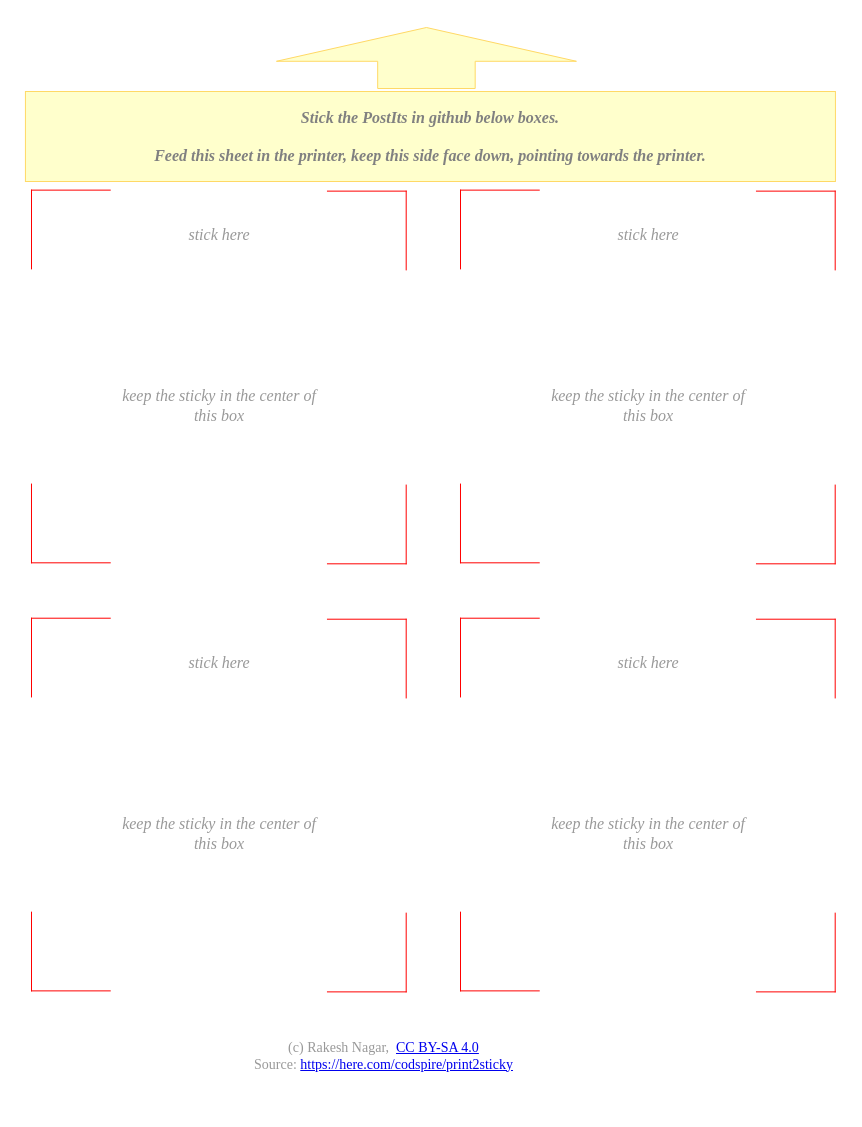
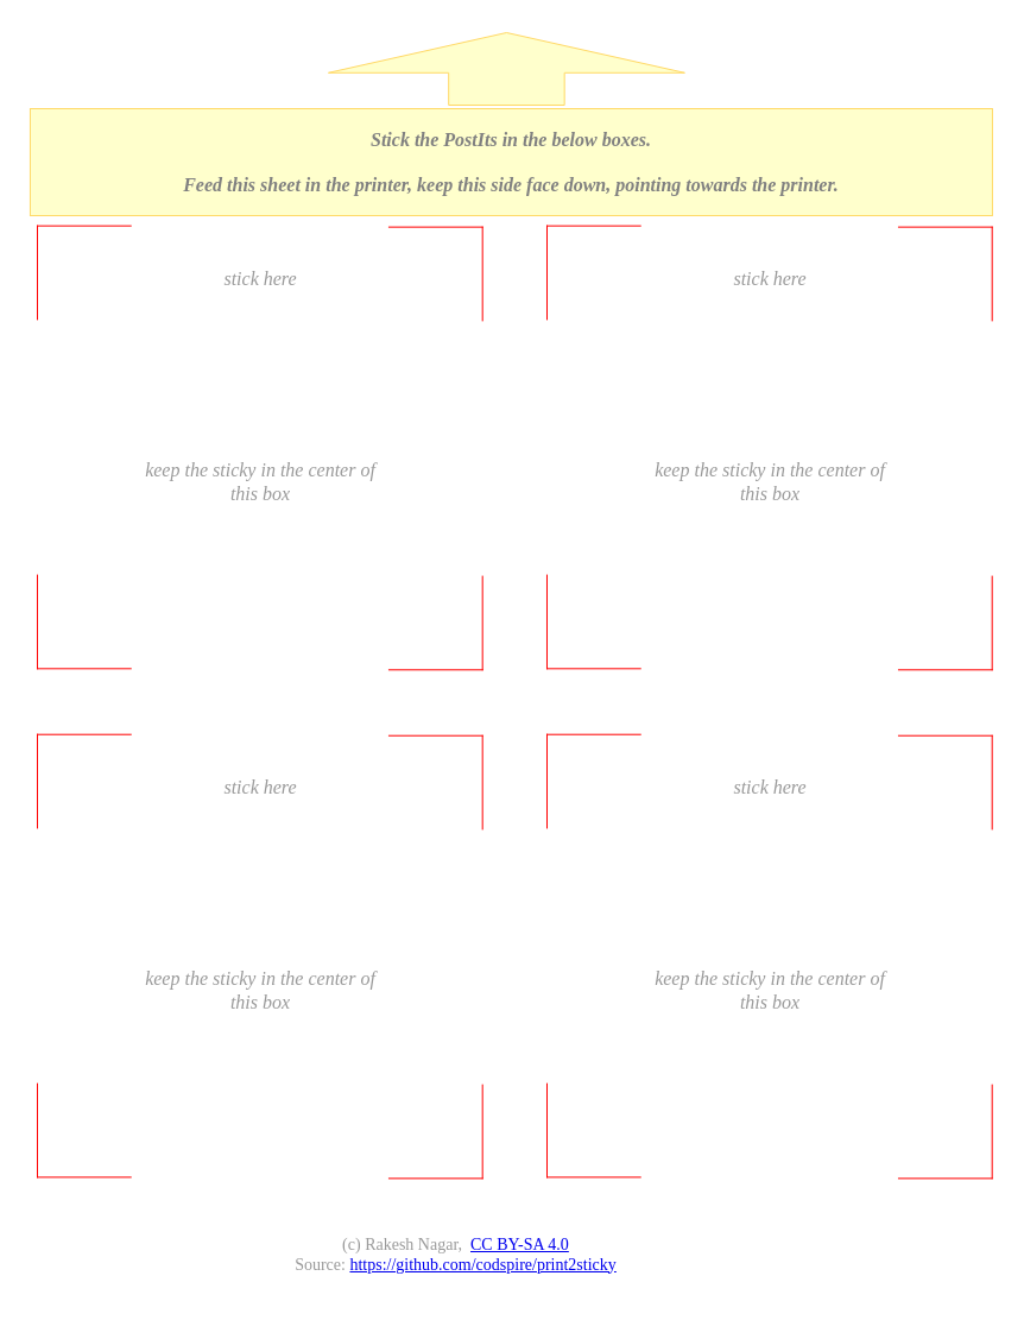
  <mxCell id="0" />
  <mxCell id="1" value="1" style="" parent="0" />
  <mxCell id="2" value="" style="shape=image;verticalLabelPosition=bottom;labelBackgroundColor=#ffffff;verticalAlign=top;aspect=fixed;imageAspect=0;image=https://www.printablee.com/postpic/2015/04/free-printable-grid-graph-paper_18894.png;" parent="1" vertex="1"><mxGeometry x="21" y="20.64" width="817.85" height="1083.68" as="geometry" /></mxCell>
  <mxCell id="3" value="" style="rounded=0;whiteSpace=wrap;html=1;shadow=0;glass=0;sketch=0;strokeColor=none;" parent="1" vertex="1"><mxGeometry x="20.48" y="27" width="818.9" height="161.61" as="geometry" /></mxCell>
  <mxCell id="4" value="" style="rounded=0;whiteSpace=wrap;html=1;shadow=0;glass=0;sketch=0;strokeColor=none;" parent="1" vertex="1"><mxGeometry x="20.39" y="992" width="819.07" height="110" as="geometry" /></mxCell>
  <mxCell id="5" value="" style="group" parent="1" vertex="1" connectable="0"><mxGeometry x="31" y="189.64" width="374.7" height="373.68" as="geometry" /></mxCell>
  <mxCell id="6" value="&lt;span style=&quot;background-color: rgb(255 , 255 , 255) ; font-size: 16px&quot;&gt;stick here&lt;/span&gt;" style="text;html=1;strokeColor=none;fillColor=none;align=center;verticalAlign=middle;whiteSpace=wrap;rounded=0;fontColor=#999999;fontFamily=Comfortaa;fontSource=https%3A%2F%2Ffonts.googleapis.com%2Fcss%3Ffamily%3DComfortaa;fontSize=16;fontStyle=2" parent="5" vertex="1"><mxGeometry x="88.005" y="27.947" width="200" height="32.315" as="geometry" /></mxCell>
  <mxCell id="7" value="&lt;span style=&quot;background-color: rgb(255 , 255 , 255) ; font-size: 16px&quot;&gt;keep the sticky in the center of this box&lt;/span&gt;" style="text;html=1;strokeColor=none;fillColor=none;align=center;verticalAlign=middle;whiteSpace=wrap;rounded=0;fontColor=#999999;fontFamily=Comfortaa;fontSource=https%3A%2F%2Ffonts.googleapis.com%2Fcss%3Ffamily%3DComfortaa;fontSize=16;fontStyle=2" parent="5" vertex="1"><mxGeometry x="88.005" y="142.606" width="200" height="145.417" as="geometry" /></mxCell>
  <mxCell id="8" value="" style="shape=partialRectangle;whiteSpace=wrap;html=1;bottom=0;right=0;fillColor=none;strokeColor=#FF0000;" parent="5" vertex="1"><mxGeometry width="78.74" height="78.74" as="geometry" /></mxCell>
  <mxCell id="9" value="" style="shape=partialRectangle;whiteSpace=wrap;html=1;bottom=0;right=0;fillColor=none;strokeColor=#FF0000;rotation=90;" parent="5" vertex="1"><mxGeometry x="295.96" y="1" width="78.74" height="78.74" as="geometry" /></mxCell>
  <mxCell id="10" value="" style="shape=partialRectangle;whiteSpace=wrap;html=1;bottom=0;right=0;fillColor=none;strokeColor=#FF0000;rotation=-90;" parent="5" vertex="1"><mxGeometry y="293.94" width="78.74" height="78.74" as="geometry" /></mxCell>
  <mxCell id="11" value="" style="shape=partialRectangle;whiteSpace=wrap;html=1;bottom=0;right=0;fillColor=none;strokeColor=#FF0000;rotation=-180;" parent="5" vertex="1"><mxGeometry x="295.96" y="294.94" width="78.74" height="78.74" as="geometry" /></mxCell>
  <mxCell id="12" value="" style="group" parent="1" vertex="1" connectable="0"><mxGeometry x="460" y="189.64" width="374.7" height="373.68" as="geometry" /></mxCell>
  <mxCell id="13" value="&lt;span style=&quot;background-color: rgb(255 , 255 , 255) ; font-size: 16px&quot;&gt;stick here&lt;/span&gt;" style="text;html=1;strokeColor=none;fillColor=none;align=center;verticalAlign=middle;whiteSpace=wrap;rounded=0;fontColor=#999999;fontFamily=Comfortaa;fontSource=https%3A%2F%2Ffonts.googleapis.com%2Fcss%3Ffamily%3DComfortaa;fontSize=16;fontStyle=2" parent="12" vertex="1"><mxGeometry x="88.005" y="27.947" width="200" height="32.315" as="geometry" /></mxCell>
  <mxCell id="14" value="&lt;span style=&quot;background-color: rgb(255 , 255 , 255) ; font-size: 16px&quot;&gt;keep the sticky in the center of this box&lt;/span&gt;" style="text;html=1;strokeColor=none;fillColor=none;align=center;verticalAlign=middle;whiteSpace=wrap;rounded=0;fontColor=#999999;fontFamily=Comfortaa;fontSource=https%3A%2F%2Ffonts.googleapis.com%2Fcss%3Ffamily%3DComfortaa;fontSize=16;fontStyle=2" parent="12" vertex="1"><mxGeometry x="88.005" y="142.606" width="200" height="145.417" as="geometry" /></mxCell>
  <mxCell id="15" value="" style="shape=partialRectangle;whiteSpace=wrap;html=1;bottom=0;right=0;fillColor=none;strokeColor=#FF0000;" parent="12" vertex="1"><mxGeometry width="78.74" height="78.74" as="geometry" /></mxCell>
  <mxCell id="16" value="" style="shape=partialRectangle;whiteSpace=wrap;html=1;bottom=0;right=0;fillColor=none;strokeColor=#FF0000;rotation=90;" parent="12" vertex="1"><mxGeometry x="295.96" y="1" width="78.74" height="78.74" as="geometry" /></mxCell>
  <mxCell id="17" value="" style="shape=partialRectangle;whiteSpace=wrap;html=1;bottom=0;right=0;fillColor=none;strokeColor=#FF0000;rotation=-90;" parent="12" vertex="1"><mxGeometry y="293.94" width="78.74" height="78.74" as="geometry" /></mxCell>
  <mxCell id="18" value="" style="shape=partialRectangle;whiteSpace=wrap;html=1;bottom=0;right=0;fillColor=none;strokeColor=#FF0000;rotation=-180;" parent="12" vertex="1"><mxGeometry x="295.96" y="294.94" width="78.74" height="78.74" as="geometry" /></mxCell>
  <mxCell id="19" value="" style="group" parent="1" vertex="1" connectable="0"><mxGeometry x="31" y="617.71" width="374.7" height="373.68" as="geometry" /></mxCell>
  <mxCell id="20" value="&lt;span style=&quot;background-color: rgb(255 , 255 , 255) ; font-size: 16px&quot;&gt;stick here&lt;/span&gt;" style="text;html=1;strokeColor=none;fillColor=none;align=center;verticalAlign=middle;whiteSpace=wrap;rounded=0;fontColor=#999999;fontFamily=Comfortaa;fontSource=https%3A%2F%2Ffonts.googleapis.com%2Fcss%3Ffamily%3DComfortaa;fontSize=16;fontStyle=2" parent="19" vertex="1"><mxGeometry x="88.005" y="27.947" width="200" height="32.315" as="geometry" /></mxCell>
  <mxCell id="21" value="&lt;span style=&quot;background-color: rgb(255 , 255 , 255) ; font-size: 16px&quot;&gt;keep the sticky in the center of this box&lt;/span&gt;" style="text;html=1;strokeColor=none;fillColor=none;align=center;verticalAlign=middle;whiteSpace=wrap;rounded=0;fontColor=#999999;fontFamily=Comfortaa;fontSource=https%3A%2F%2Ffonts.googleapis.com%2Fcss%3Ffamily%3DComfortaa;fontSize=16;fontStyle=2" parent="19" vertex="1"><mxGeometry x="88.005" y="142.606" width="200" height="145.417" as="geometry" /></mxCell>
  <mxCell id="22" value="" style="shape=partialRectangle;whiteSpace=wrap;html=1;bottom=0;right=0;fillColor=none;strokeColor=#FF0000;" parent="19" vertex="1"><mxGeometry width="78.74" height="78.74" as="geometry" /></mxCell>
  <mxCell id="23" value="" style="shape=partialRectangle;whiteSpace=wrap;html=1;bottom=0;right=0;fillColor=none;strokeColor=#FF0000;rotation=90;" parent="19" vertex="1"><mxGeometry x="295.96" y="1" width="78.74" height="78.74" as="geometry" /></mxCell>
  <mxCell id="24" value="" style="shape=partialRectangle;whiteSpace=wrap;html=1;bottom=0;right=0;fillColor=none;strokeColor=#FF0000;rotation=-90;" parent="19" vertex="1"><mxGeometry y="293.94" width="78.74" height="78.74" as="geometry" /></mxCell>
  <mxCell id="25" value="" style="shape=partialRectangle;whiteSpace=wrap;html=1;bottom=0;right=0;fillColor=none;strokeColor=#FF0000;rotation=-180;" parent="19" vertex="1"><mxGeometry x="295.96" y="294.94" width="78.74" height="78.74" as="geometry" /></mxCell>
  <mxCell id="26" value="" style="group" parent="1" vertex="1" connectable="0"><mxGeometry x="460" y="617.71" width="374.7" height="373.68" as="geometry" /></mxCell>
  <mxCell id="27" value="&lt;span style=&quot;background-color: rgb(255 , 255 , 255) ; font-size: 16px&quot;&gt;stick here&lt;/span&gt;" style="text;html=1;strokeColor=none;fillColor=none;align=center;verticalAlign=middle;whiteSpace=wrap;rounded=0;fontColor=#999999;fontFamily=Comfortaa;fontSource=https%3A%2F%2Ffonts.googleapis.com%2Fcss%3Ffamily%3DComfortaa;fontSize=16;fontStyle=2" parent="26" vertex="1"><mxGeometry x="88.005" y="27.947" width="200" height="32.315" as="geometry" /></mxCell>
  <mxCell id="28" value="&lt;span style=&quot;background-color: rgb(255 , 255 , 255) ; font-size: 16px&quot;&gt;keep the sticky in the center of this box&lt;/span&gt;" style="text;html=1;strokeColor=none;fillColor=none;align=center;verticalAlign=middle;whiteSpace=wrap;rounded=0;fontColor=#999999;fontFamily=Comfortaa;fontSource=https%3A%2F%2Ffonts.googleapis.com%2Fcss%3Ffamily%3DComfortaa;fontSize=16;fontStyle=2" parent="26" vertex="1"><mxGeometry x="88.005" y="142.606" width="200" height="145.417" as="geometry" /></mxCell>
  <mxCell id="29" value="" style="shape=partialRectangle;whiteSpace=wrap;html=1;bottom=0;right=0;fillColor=none;strokeColor=#FF0000;" parent="26" vertex="1"><mxGeometry width="78.74" height="78.74" as="geometry" /></mxCell>
  <mxCell id="30" value="" style="shape=partialRectangle;whiteSpace=wrap;html=1;bottom=0;right=0;fillColor=none;strokeColor=#FF0000;rotation=90;" parent="26" vertex="1"><mxGeometry x="295.96" y="1" width="78.74" height="78.74" as="geometry" /></mxCell>
  <mxCell id="31" value="" style="shape=partialRectangle;whiteSpace=wrap;html=1;bottom=0;right=0;fillColor=none;strokeColor=#FF0000;rotation=-90;" parent="26" vertex="1"><mxGeometry y="293.94" width="78.74" height="78.74" as="geometry" /></mxCell>
  <mxCell id="32" value="" style="shape=partialRectangle;whiteSpace=wrap;html=1;bottom=0;right=0;fillColor=none;strokeColor=#FF0000;rotation=-180;" parent="26" vertex="1"><mxGeometry x="295.96" y="294.94" width="78.74" height="78.74" as="geometry" /></mxCell>
  <mxCell id="33" value="" style="shape=singleArrow;direction=north;whiteSpace=wrap;html=1;arrowWidth=0.325;arrowSize=0.554;sketch=0;shadow=0;fillColor=#FFFFCC;strokeColor=#FFD966;" parent="1" vertex="1"><mxGeometry x="275.93" y="27" width="300" height="61" as="geometry" /></mxCell>
- <mxCell id="34" value="&lt;span style=&quot;font-size: 16px;&quot;&gt;Stick the PostIts in github below boxes.&lt;br&gt;&lt;br&gt;Feed this sheet in the printer,&amp;nbsp;keep this side face down, pointing towards the printer.&lt;/span&gt;" style="text;html=1;align=center;verticalAlign=middle;whiteSpace=wrap;rounded=0;fontFamily=Comfortaa;fontSource=https%3A%2F%2Ffonts.googleapis.com%2Fcss%3Ffamily%3DComfortaa;fontSize=16;fontStyle=3;labelBackgroundColor=none;fillColor=#FFFFCC;strokeColor=#FFD966;fontColor=#808080;" parent="1" vertex="1"><mxGeometry x="24.93" y="91" width="810" height="90" as="geometry" /></mxCell>
+ <mxCell id="34" value="&lt;span style=&quot;font-size: 16px;&quot;&gt;Stick the PostIts in the below boxes.&lt;br&gt;&lt;br&gt;Feed this sheet in the printer,&amp;nbsp;keep this side face down, pointing towards the printer.&lt;/span&gt;" style="text;html=1;align=center;verticalAlign=middle;whiteSpace=wrap;rounded=0;fontFamily=Comfortaa;fontSource=https%3A%2F%2Ffonts.googleapis.com%2Fcss%3Ffamily%3DComfortaa;fontSize=16;fontStyle=3;labelBackgroundColor=none;fillColor=#FFFFCC;strokeColor=#FFD966;fontColor=#808080;" parent="1" vertex="1"><mxGeometry x="24.93" y="91" width="810" height="90" as="geometry" /></mxCell>
  <mxCell id="35" value="" style="group" vertex="1" connectable="0" parent="1"><mxGeometry x="186" y="1038.5" width="512" height="35" as="geometry" /></mxCell>
- <mxCell id="36" value="&lt;span style=&quot;text-indent: 0px ; display: inline ; float: none&quot;&gt;(c) Rakesh Nagar,&lt;span style=&quot;font-size: 14px ; font-style: normal ; letter-spacing: normal ; text-transform: none ; word-spacing: 0px&quot;&gt;&amp;nbsp;&amp;nbsp;&lt;/span&gt;&lt;span style=&quot;font-size: 14px ; font-style: normal ; letter-spacing: normal ; text-transform: none ; word-spacing: 0px&quot;&gt;&lt;a href=&quot;https://creativecommons.org/licenses/by-sa/4.0/&quot;&gt;CC BY-SA 4.0&lt;/a&gt;&lt;br&gt;&lt;/span&gt;Source: &lt;a href=&quot;https://github.com/codspire/print2sticky&quot;&gt;https://here.com/codspire/print2sticky&lt;/a&gt;&lt;br style=&quot;font-size: 14px&quot;&gt;&lt;/span&gt;" style="text;whiteSpace=wrap;html=1;fontSize=14;fontFamily=Comfortaa;fontSource=https%3A%2F%2Ffonts.googleapis.com%2Fcss%3Ffamily%3DComfortaa;fontColor=#999999;fontStyle=0;labelBackgroundColor=none;verticalAlign=middle;align=center;" vertex="1" parent="35"><mxGeometry y="0.91" width="395" height="33.18" as="geometry" /></mxCell>
+ <mxCell id="36" value="&lt;span style=&quot;text-indent: 0px ; display: inline ; float: none&quot;&gt;(c) Rakesh Nagar,&lt;span style=&quot;font-size: 14px ; font-style: normal ; letter-spacing: normal ; text-transform: none ; word-spacing: 0px&quot;&gt;&amp;nbsp;&amp;nbsp;&lt;/span&gt;&lt;span style=&quot;font-size: 14px ; font-style: normal ; letter-spacing: normal ; text-transform: none ; word-spacing: 0px&quot;&gt;&lt;a href=&quot;https://creativecommons.org/licenses/by-sa/4.0/&quot;&gt;CC BY-SA 4.0&lt;/a&gt;&lt;br&gt;&lt;/span&gt;Source: &lt;a href=&quot;https://github.com/codspire/print2sticky&quot;&gt;https://github.com/codspire/print2sticky&lt;/a&gt;&lt;br style=&quot;font-size: 14px&quot;&gt;&lt;/span&gt;" style="text;whiteSpace=wrap;html=1;fontSize=14;fontFamily=Comfortaa;fontSource=https%3A%2F%2Ffonts.googleapis.com%2Fcss%3Ffamily%3DComfortaa;fontColor=#999999;fontStyle=0;labelBackgroundColor=none;verticalAlign=middle;align=center;" vertex="1" parent="35"><mxGeometry y="0.91" width="395" height="33.18" as="geometry" /></mxCell>
  <mxCell id="37" value="" style="shape=image;verticalLabelPosition=bottom;labelBackgroundColor=#ffffff;verticalAlign=top;aspect=fixed;imageAspect=0;image=https://wiki.ubc.ca/images/thumb/9/91/CC-SA_button.png/100px-CC-SA_button.png;" vertex="1" parent="35"><mxGeometry x="412" width="100" height="35" as="geometry" /></mxCell>
